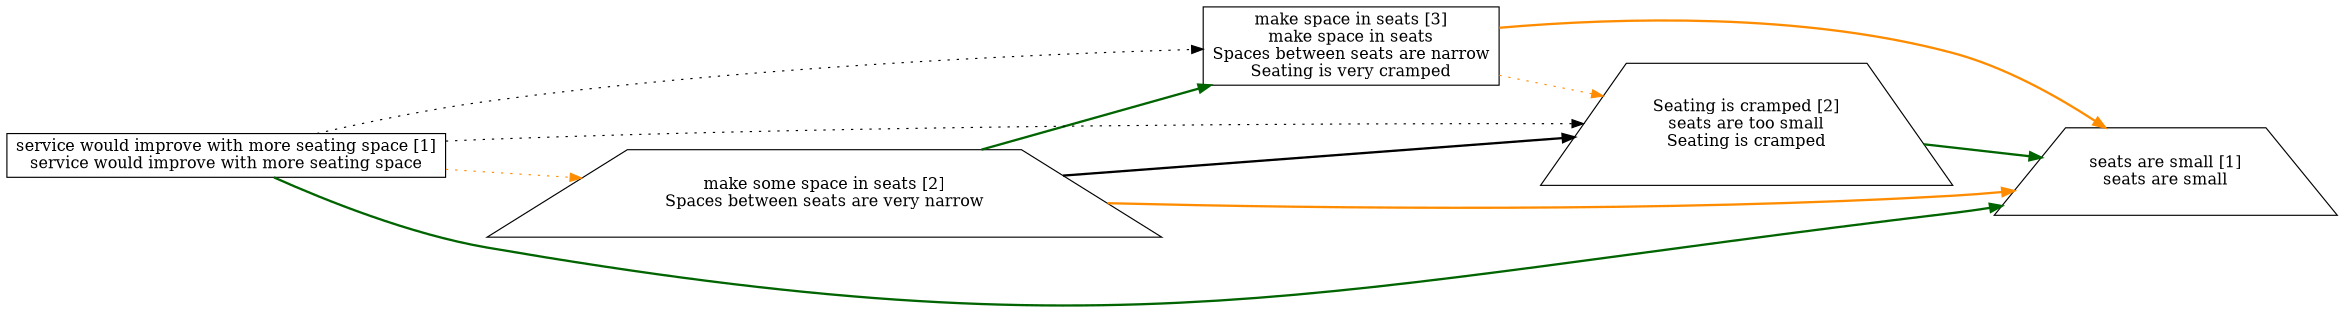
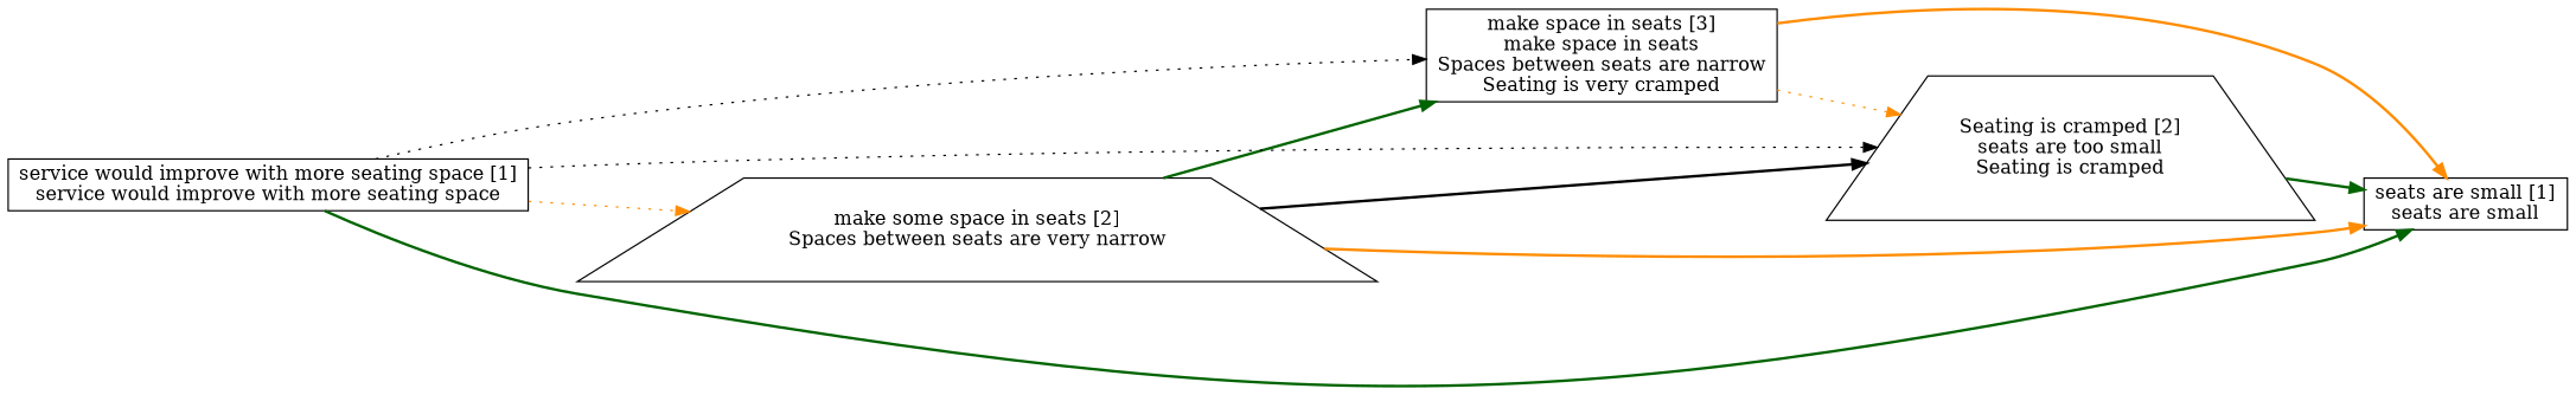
  digraph {
    rankdir=LR
    node [shape=trapezium]
    edge [color=darkorange style=bold]
    "Seating is cramped [2]\nseats are too small\nSeating is cramped"
-   "seats are small [1]\nseats are small"
+   "seats are small [1]\nseats are small" [shape=box]
    "make space in seats [3]\nmake space in seats\nSpaces between seats are narrow\nSeating is very cramped" [shape=box]
    "make some space in seats [2]\nSpaces between seats are very narrow"
    "service would improve with more seating space [1]\nservice would improve with more seating space" [shape=box]
    "Seating is cramped [2]\nseats are too small\nSeating is cramped" -> "seats are small [1]\nseats are small" [color=darkgreen]
    "make space in seats [3]\nmake space in seats\nSpaces between seats are narrow\nSeating is very cramped" -> "Seating is cramped [2]\nseats are too small\nSeating is cramped" [style=dotted]
    "make space in seats [3]\nmake space in seats\nSpaces between seats are narrow\nSeating is very cramped" -> "seats are small [1]\nseats are small"
    "make some space in seats [2]\nSpaces between seats are very narrow" -> "Seating is cramped [2]\nseats are too small\nSeating is cramped" [color=black]
    "make some space in seats [2]\nSpaces between seats are very narrow" -> "seats are small [1]\nseats are small"
    "make some space in seats [2]\nSpaces between seats are very narrow" -> "make space in seats [3]\nmake space in seats\nSpaces between seats are narrow\nSeating is very cramped" [color=darkgreen]
    "service would improve with more seating space [1]\nservice would improve with more seating space" -> "Seating is cramped [2]\nseats are too small\nSeating is cramped" [color=black style=dotted]
    "service would improve with more seating space [1]\nservice would improve with more seating space" -> "seats are small [1]\nseats are small" [color=darkgreen]
    "service would improve with more seating space [1]\nservice would improve with more seating space" -> "make space in seats [3]\nmake space in seats\nSpaces between seats are narrow\nSeating is very cramped" [color=black style=dotted]
    "service would improve with more seating space [1]\nservice would improve with more seating space" -> "make some space in seats [2]\nSpaces between seats are very narrow" [style=dotted]
  }
